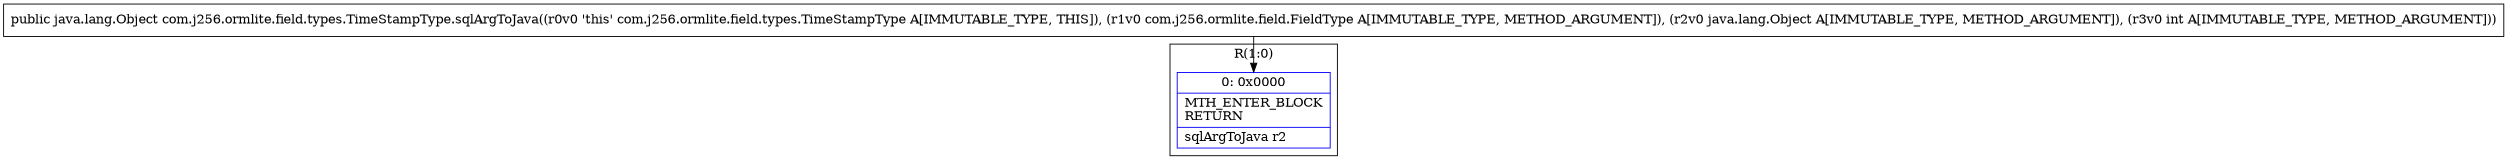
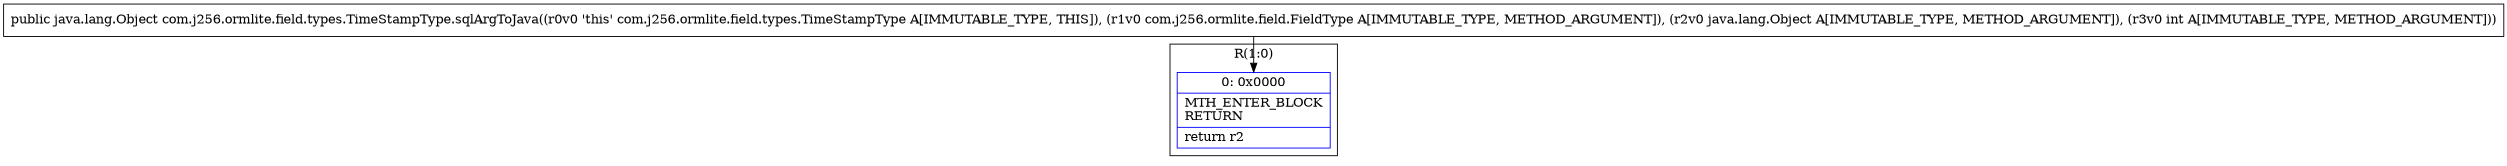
  digraph {
    node [shape=record]
-   n1 [color=blue label="{0\:\ 0x0000|MTH_ENTER_BLOCK\lRETURN\l|sqlArgToJava r2\l}"]
+   n1 [color=blue label="{0\:\ 0x0000|MTH_ENTER_BLOCK\lRETURN\l|return r2\l}"]
    n2 [label="{public java.lang.Object com.j256.ormlite.field.types.TimeStampType.sqlArgToJava((r0v0 'this' com.j256.ormlite.field.types.TimeStampType A[IMMUTABLE_TYPE, THIS]), (r1v0 com.j256.ormlite.field.FieldType A[IMMUTABLE_TYPE, METHOD_ARGUMENT]), (r2v0 java.lang.Object A[IMMUTABLE_TYPE, METHOD_ARGUMENT]), (r3v0 int A[IMMUTABLE_TYPE, METHOD_ARGUMENT])) }"]
    subgraph cluster_1 {
      label="R(1:0)"
      n1
    }
    n2 -> n1
  }
